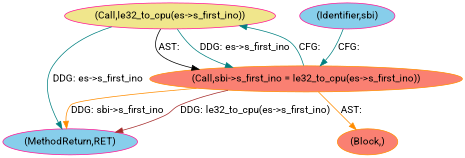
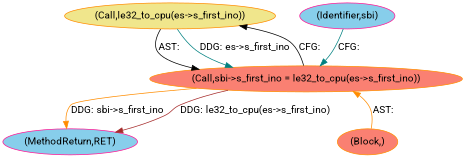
  digraph {
    fontname=Roboto
    node [color=deeppink fillcolor=salmon fontname=Roboto style=filled]
    edge [color=teal fontname=Roboto]
-   n1 [fillcolor=khaki label="(Call,le32_to_cpu(es->s_first_ino))"]
+   n1 [color=darkorange fillcolor=khaki label="(Call,le32_to_cpu(es->s_first_ino))"]
    n2 [color=darkorange label="(Call,sbi->s_first_ino = le32_to_cpu(es->s_first_ino))"]
    n3 [fillcolor=skyblue label="(MethodReturn,RET)"]
    n4 [color=darkorange label="(Block,)"]
    n5 [fillcolor=skyblue label="(Identifier,sbi)"]
    n1 -> n2 [color=black label="AST: "]
    n1 -> n2 [label="DDG: es->s_first_ino"]
-   n1 -> n3 [label="DDG: es->s_first_ino"]
-   n2 -> n1 [label="CFG: "]
+   n2 -> n1 [color=black label="CFG: "]
    n2 -> n3 [color=darkorange label="DDG: sbi->s_first_ino"]
    n2 -> n3 [color=brown label="DDG: le32_to_cpu(es->s_first_ino)"]
-   n2 -> n4 [color=darkorange label="AST: "]
+   n4 -> n2 [color=darkorange label="AST: "]
    n5 -> n2 [label="CFG: "]
  }
